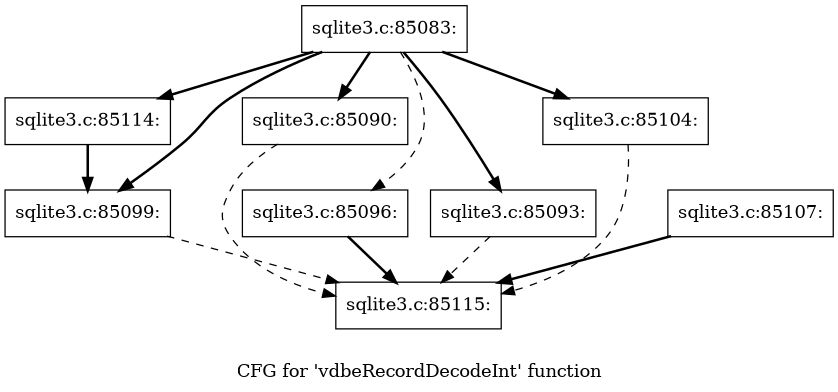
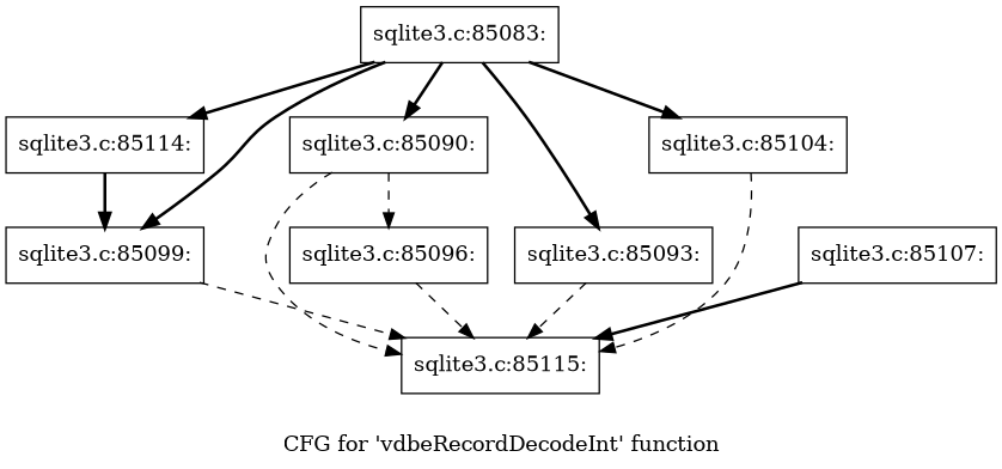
  digraph {
    label="CFG for 'vdbeRecordDecodeInt' function"
    node [shape=record]
    edge [style=bold]
    n1 [label="{sqlite3.c:85083:}"]
    n2 [label="{sqlite3.c:85114:}"]
    n3 [label="{sqlite3.c:85090:}"]
    n4 [label="{sqlite3.c:85093:}"]
    n5 [label="{sqlite3.c:85096:}"]
    n6 [label="{sqlite3.c:85099:}"]
    n7 [label="{sqlite3.c:85104:}"]
    n8 [label="{sqlite3.c:85115:}"]
    n9 [label="{sqlite3.c:85107:}"]
    n1 -> n2
    n1 -> n3
    n1 -> n4
-   n1 -> n5 [style=dashed]
+   n3 -> n5 [style=dashed]
    n1 -> n6
    n1 -> n7
    n2 -> n6
    n3 -> n8 [style=dashed]
    n4 -> n8 [style=dashed]
-   n5 -> n8
+   n5 -> n8 [style=dashed]
    n6 -> n8 [style=dashed]
    n7 -> n8 [style=dashed]
    n9 -> n8
  }
